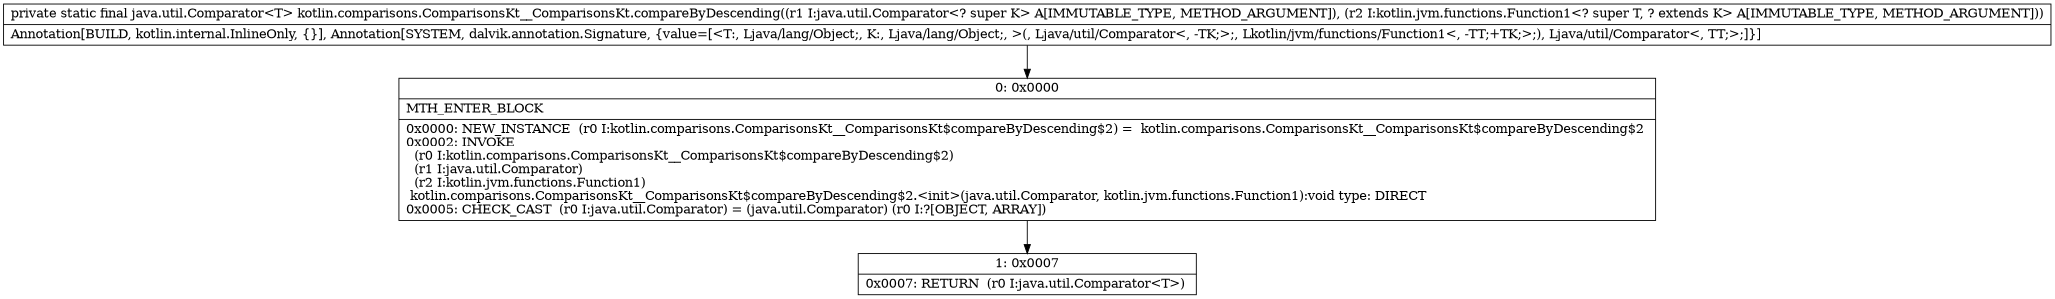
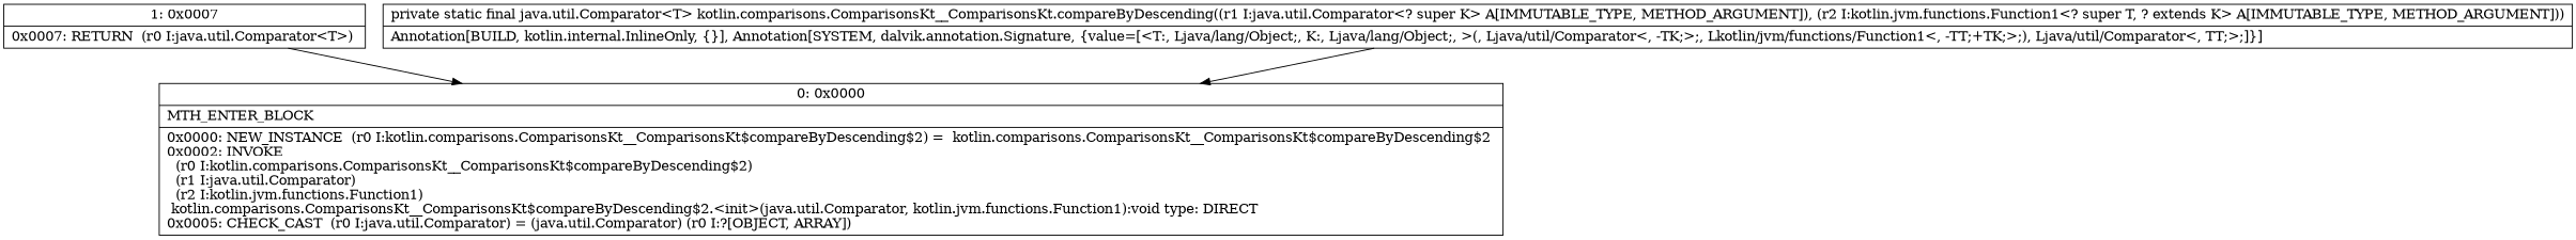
  digraph {
    node [shape=record]
    n1 [label="{0\:\ 0x0000|MTH_ENTER_BLOCK\l|0x0000: NEW_INSTANCE  (r0 I:kotlin.comparisons.ComparisonsKt__ComparisonsKt$compareByDescending$2) =  kotlin.comparisons.ComparisonsKt__ComparisonsKt$compareByDescending$2 \l0x0002: INVOKE  \l  (r0 I:kotlin.comparisons.ComparisonsKt__ComparisonsKt$compareByDescending$2)\l  (r1 I:java.util.Comparator)\l  (r2 I:kotlin.jvm.functions.Function1)\l kotlin.comparisons.ComparisonsKt__ComparisonsKt$compareByDescending$2.\<init\>(java.util.Comparator, kotlin.jvm.functions.Function1):void type: DIRECT \l0x0005: CHECK_CAST  (r0 I:java.util.Comparator) = (java.util.Comparator) (r0 I:?[OBJECT, ARRAY]) \l}"]
    n2 [label="{1\:\ 0x0007|0x0007: RETURN  (r0 I:java.util.Comparator\<T\>) \l}"]
    n3 [label="{private static final java.util.Comparator\<T\> kotlin.comparisons.ComparisonsKt__ComparisonsKt.compareByDescending((r1 I:java.util.Comparator\<? super K\> A[IMMUTABLE_TYPE, METHOD_ARGUMENT]), (r2 I:kotlin.jvm.functions.Function1\<? super T, ? extends K\> A[IMMUTABLE_TYPE, METHOD_ARGUMENT]))  | Annotation[BUILD, kotlin.internal.InlineOnly, \{\}], Annotation[SYSTEM, dalvik.annotation.Signature, \{value=[\<T:, Ljava\/lang\/Object;, K:, Ljava\/lang\/Object;, \>(, Ljava\/util\/Comparator\<, \-TK;\>;, Lkotlin\/jvm\/functions\/Function1\<, \-TT;+TK;\>;), Ljava\/util\/Comparator\<, TT;\>;]\}]\l}"]
-   n1 -> n2
+   n2 -> n1
    n3 -> n1
  }
